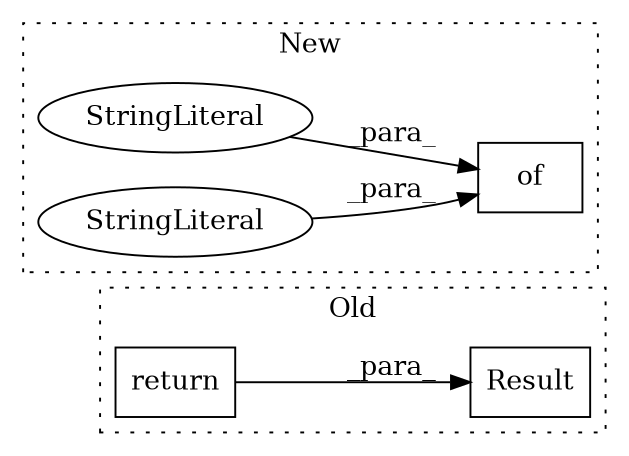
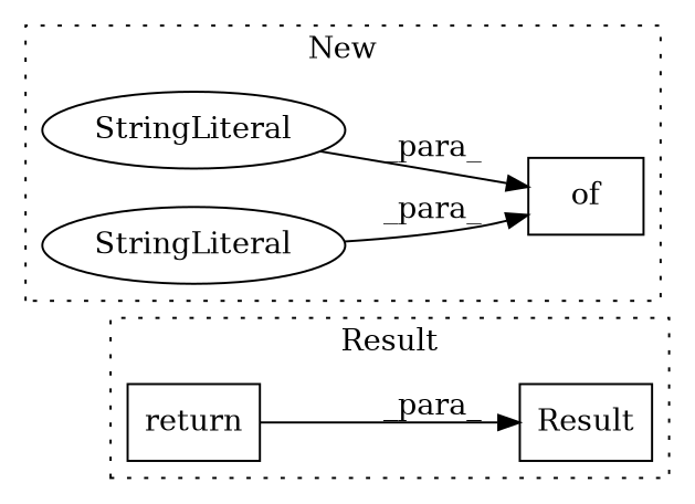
  digraph {
    rankdir=LR
    node [a=32 shape=box]
    n1 [l="7,1" label=Result s="5382,5423"]
    n2 [a=41 l=7 label=return s=5375]
    n3 [l="3,1" label=of s="5219,5256"]
    n4 [a=45 l=8 label=StringLiteral s=5239 shape=ellipse]
    n5 [a=45 l=9 label=StringLiteral s=5222 shape=ellipse]
    subgraph cluster_1 {
-     label=Old
+     label=Result
      style=dotted
      n1
      n2
    }
    subgraph cluster_2 {
      label=New
      style=dotted
      n3
      n4
      n5
    }
    n2 -> n1 [label=_para_]
    n4 -> n3 [label=_para_]
    n5 -> n3 [label=_para_]
  }
